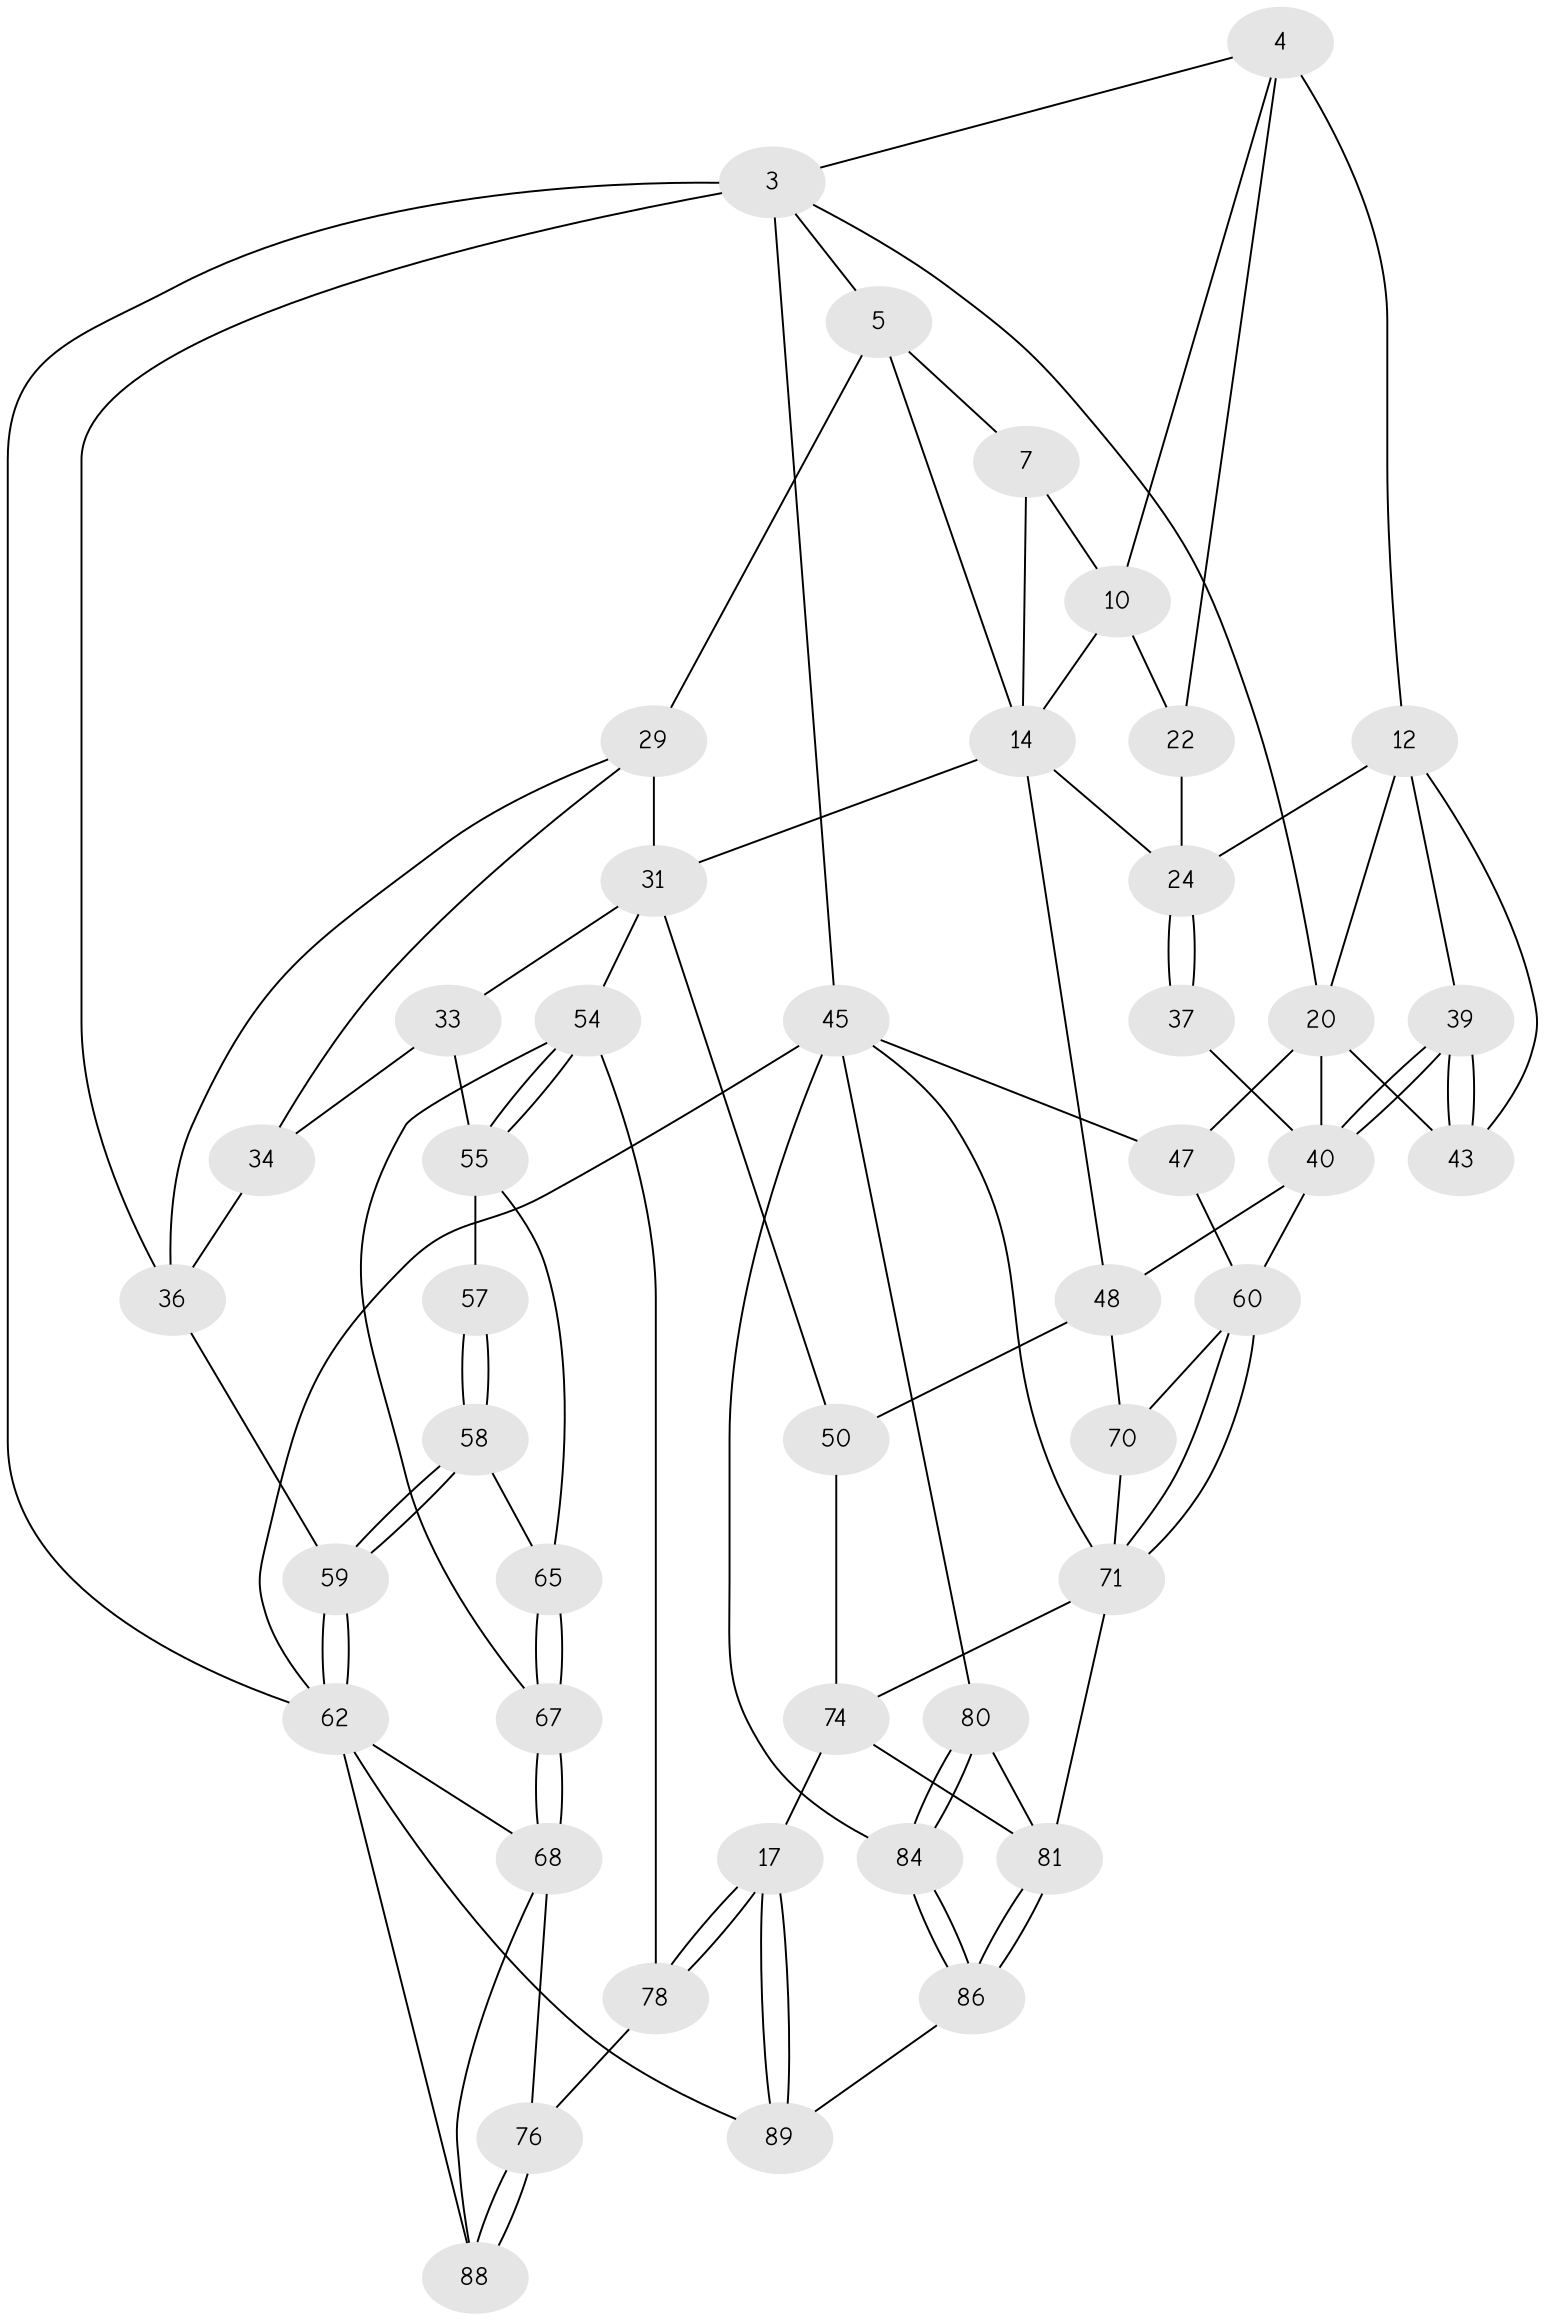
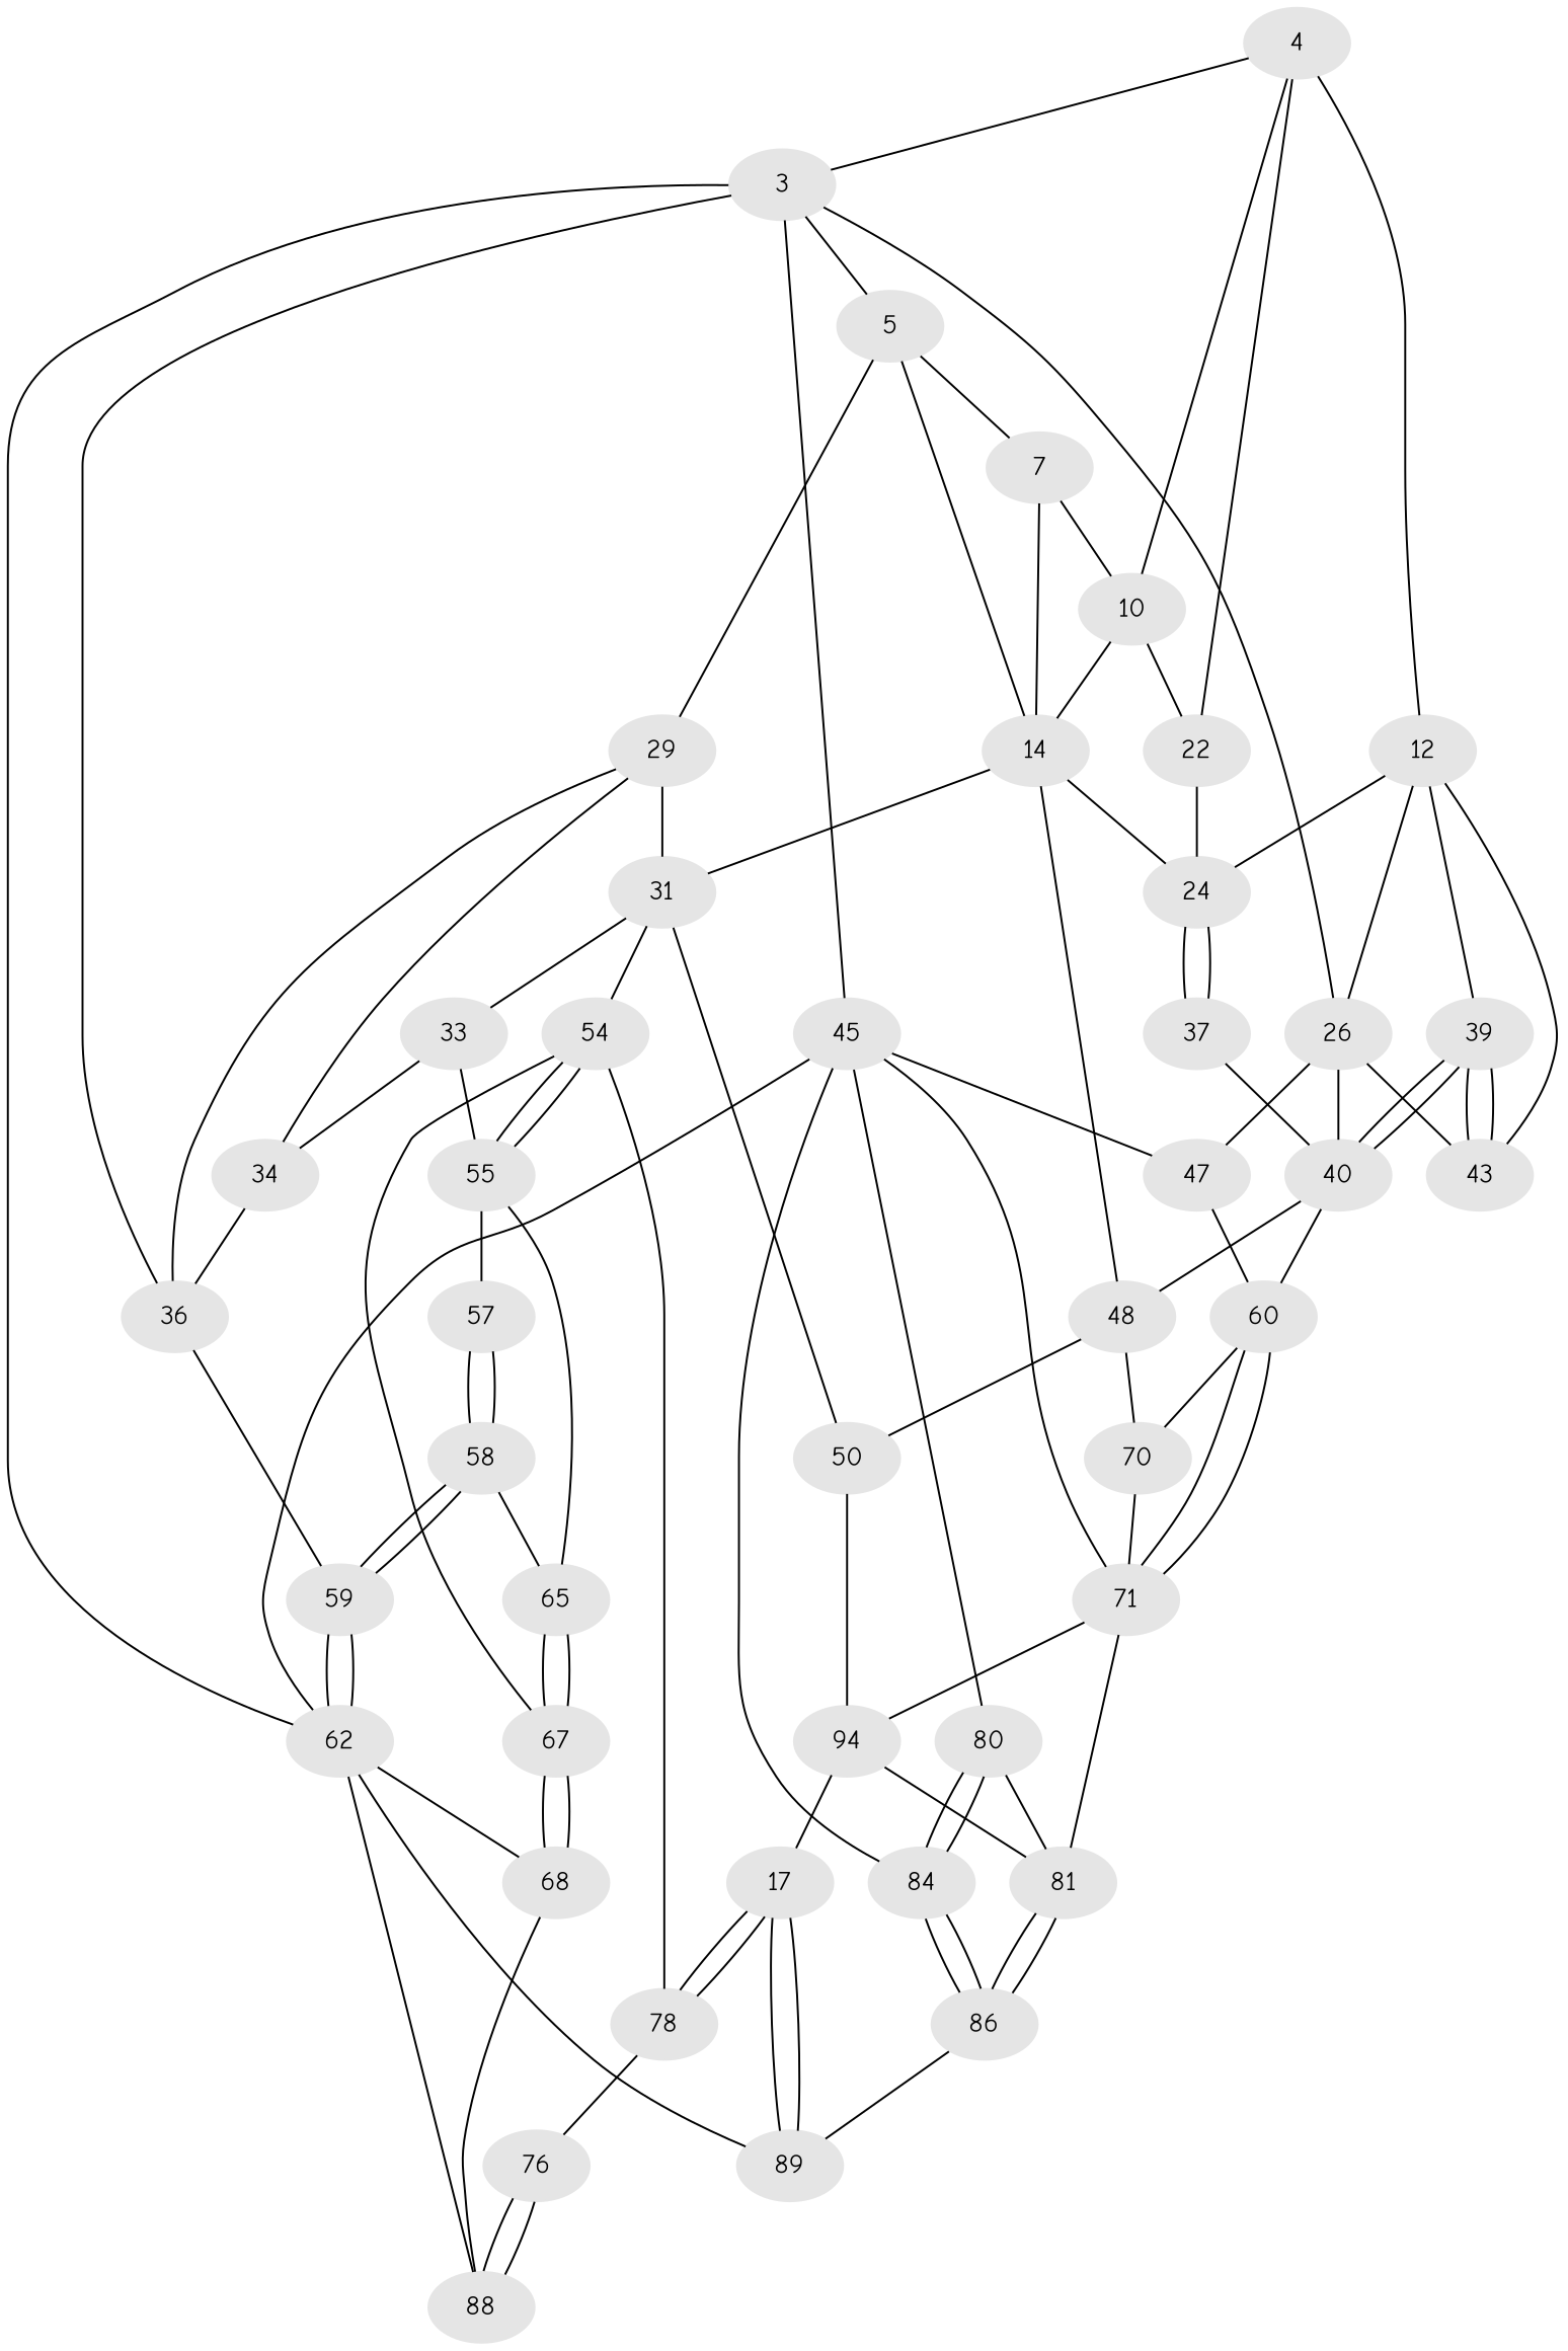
  graph {
    fontname="Comic Neue"
    node [color=gray90 fontname="Comic Neue" style=filled]
    edge [fontname="Comic Neue"]
    n1 [label=4 super="+2+9"]
    3 [super="+4+21"]
    10 [super="+11"]
    12 [super="+18"]
    22 [super="+23"]
    5 [super="+6"]
-   20 [super="+42"]
+   20 [super="+42" label=26]
    36 [super="+53"]
    45 [super="+83+46"]
    62 [super="+63"]
    14 [super="+15+28"]
    24 [super="+25"]
    39
    43
    7 [super="+8"]
    29 [super="+30"]
    40 [super="+41"]
    47
    59
    71 [super="+72"]
    80
    84
    68 [super="+69"]
    88
    89
    31 [super="+51+32"]
    48 [super="+49"]
    34
    37
    33
    50
    54 [super="+66"]
    70
    60 [super="+61"]
    55 [super="+64+56"]
-   74 [super="+75"]
+   74 [super="+75" label=94]
    67
    78
    57
    65
    81 [super="+82"]
    86 [super="+87"]
    n43 [label=17]
    n44 [label=76]
    58
    n1 -- 3
    n1 -- 10
    n1 -- 12 [weight=2]
    n1 -- 22
    3 -- 5
    3 -- 20
    3 -- 36
    3 -- 45 [weight=2]
    3 -- 62
    10 -- 22
    10 -- 14
    12 -- 20
    12 -- 24
    12 -- 39
    12 -- 43
    22 -- 24 [weight=2]
    5 -- 14
    5 -- 7
    5 -- 29 [weight=2]
    20 -- 43
    20 -- 40
    20 -- 47
    36 -- 59
    45 -- 62
    45 -- 47
    45 -- 71
    45 -- 80
    45 -- 84
    62 -- 68
    62 -- 88
    62 -- 89
    14 -- 24
    14 -- 31
    14 -- 48
    24 -- 37 [weight=2]
    24 -- 37
    39 -- 43
    39 -- 43
    39 -- 40
    39 -- 40
    7 -- 10
    7 -- 14
    29 -- 36
    29 -- 31
    29 -- 34
    40 -- 48
    40 -- 60
    47 -- 60
    59 -- 62
    59 -- 62
    71 -- 74
    71 -- 81
    80 -- 84
    80 -- 84
    80 -- 81
    84 -- 86
    84 -- 86
    68 -- 88
-   68 -- n44
    31 -- 33
    31 -- 50
    31 -- 54
    48 -- 50
    48 -- 70
    34 -- 36
    37 -- 40
    33 -- 34
    33 -- 55
    50 -- 74
    54 -- 55
    54 -- 55
    54 -- 67
    54 -- 78
    70 -- 71
    60 -- 71
    60 -- 71
    60 -- 70
    55 -- 57 [weight=2]
    55 -- 65
    74 -- 81
    74 -- n43
    67 -- 68
    67 -- 68
    78 -- n44
    57 -- 58
    57 -- 58
    65 -- 67
    65 -- 67
    81 -- 86 [weight=2]
    81 -- 86
    86 -- 89
    n43 -- 89
    n43 -- 89
    n43 -- 78
    n43 -- 78
    n44 -- 88
    n44 -- 88
    58 -- 59
    58 -- 59
    58 -- 65
  }
